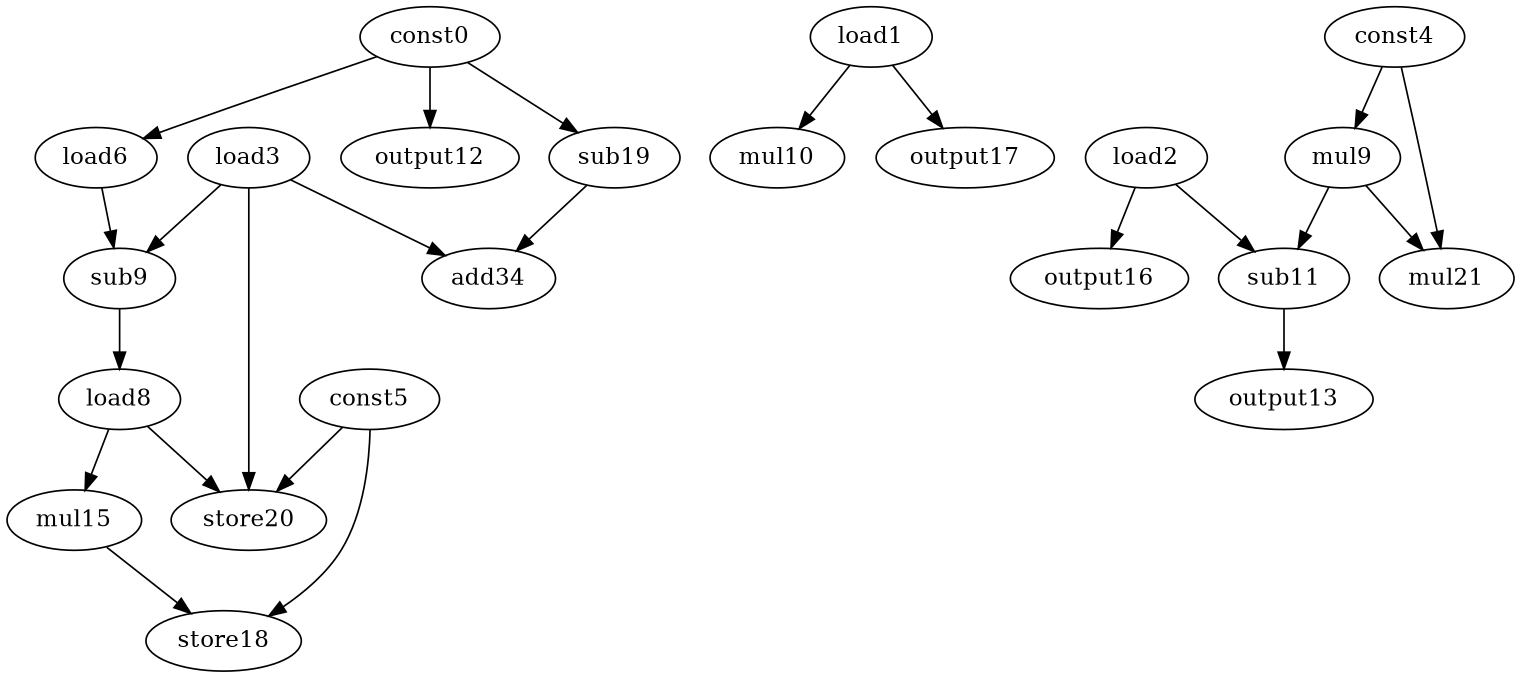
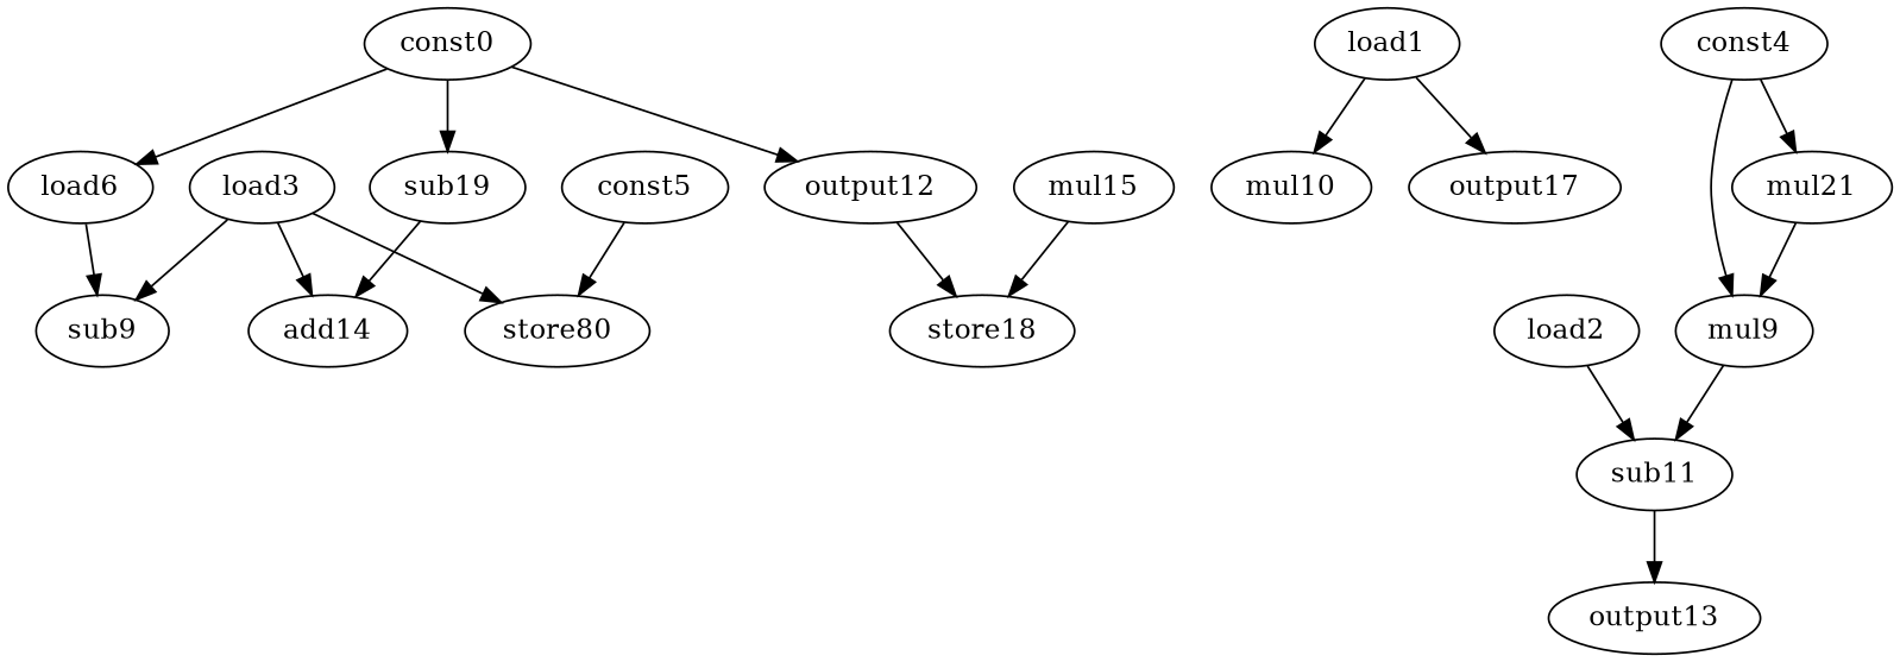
  digraph {
    node [opcode=const]
    edge [operand=0]
    load6 [opcode=load]
    const0
    output12 [opcode=output]
    sub19 [opcode=sub]
    n5 [label=sub9 opcode=sub]
-   add14 [opcode=add label=add34]
+   add14 [opcode=add]
    n7 [label=load1]
    mul10 [opcode=mul]
    output17 [opcode=output]
    n10 [label=load2]
    sub11 [opcode=sub]
-   output16 [opcode=output]
    output13 [opcode=output]
    n14 [label=load3]
-   store20 [opcode=store]
-   load8 [opcode=load]
+   store20 [opcode=store label=store80]
    mul9 [opcode=mul]
    const4
    mul21 [opcode=mul]
    const5
    store18 [opcode=store]
    mul15 [opcode=mul]
    load6 -> n5 [operand=1]
    const0 -> load6
    const0 -> output12
    const0 -> sub19
    sub19 -> add14 [operand=1]
-   n5 -> load8
    n7 -> mul10
    n7 -> output17
    n10 -> sub11 [operand=1]
-   n10 -> output16
    sub11 -> output13
    n14 -> n5
    n14 -> add14
    n14 -> store20 [operand=1]
-   load8 -> store20
-   load8 -> mul15
    mul9 -> sub11
    const4 -> mul9
    const4 -> mul21
-   mul9 -> mul21 [operand=1]
+   mul21 -> mul9 [operand=1]
    const5 -> store20 [operand=1]
-   const5 -> store18
+   output12 -> store18
    mul15 -> store18 [operand=1]
  }
